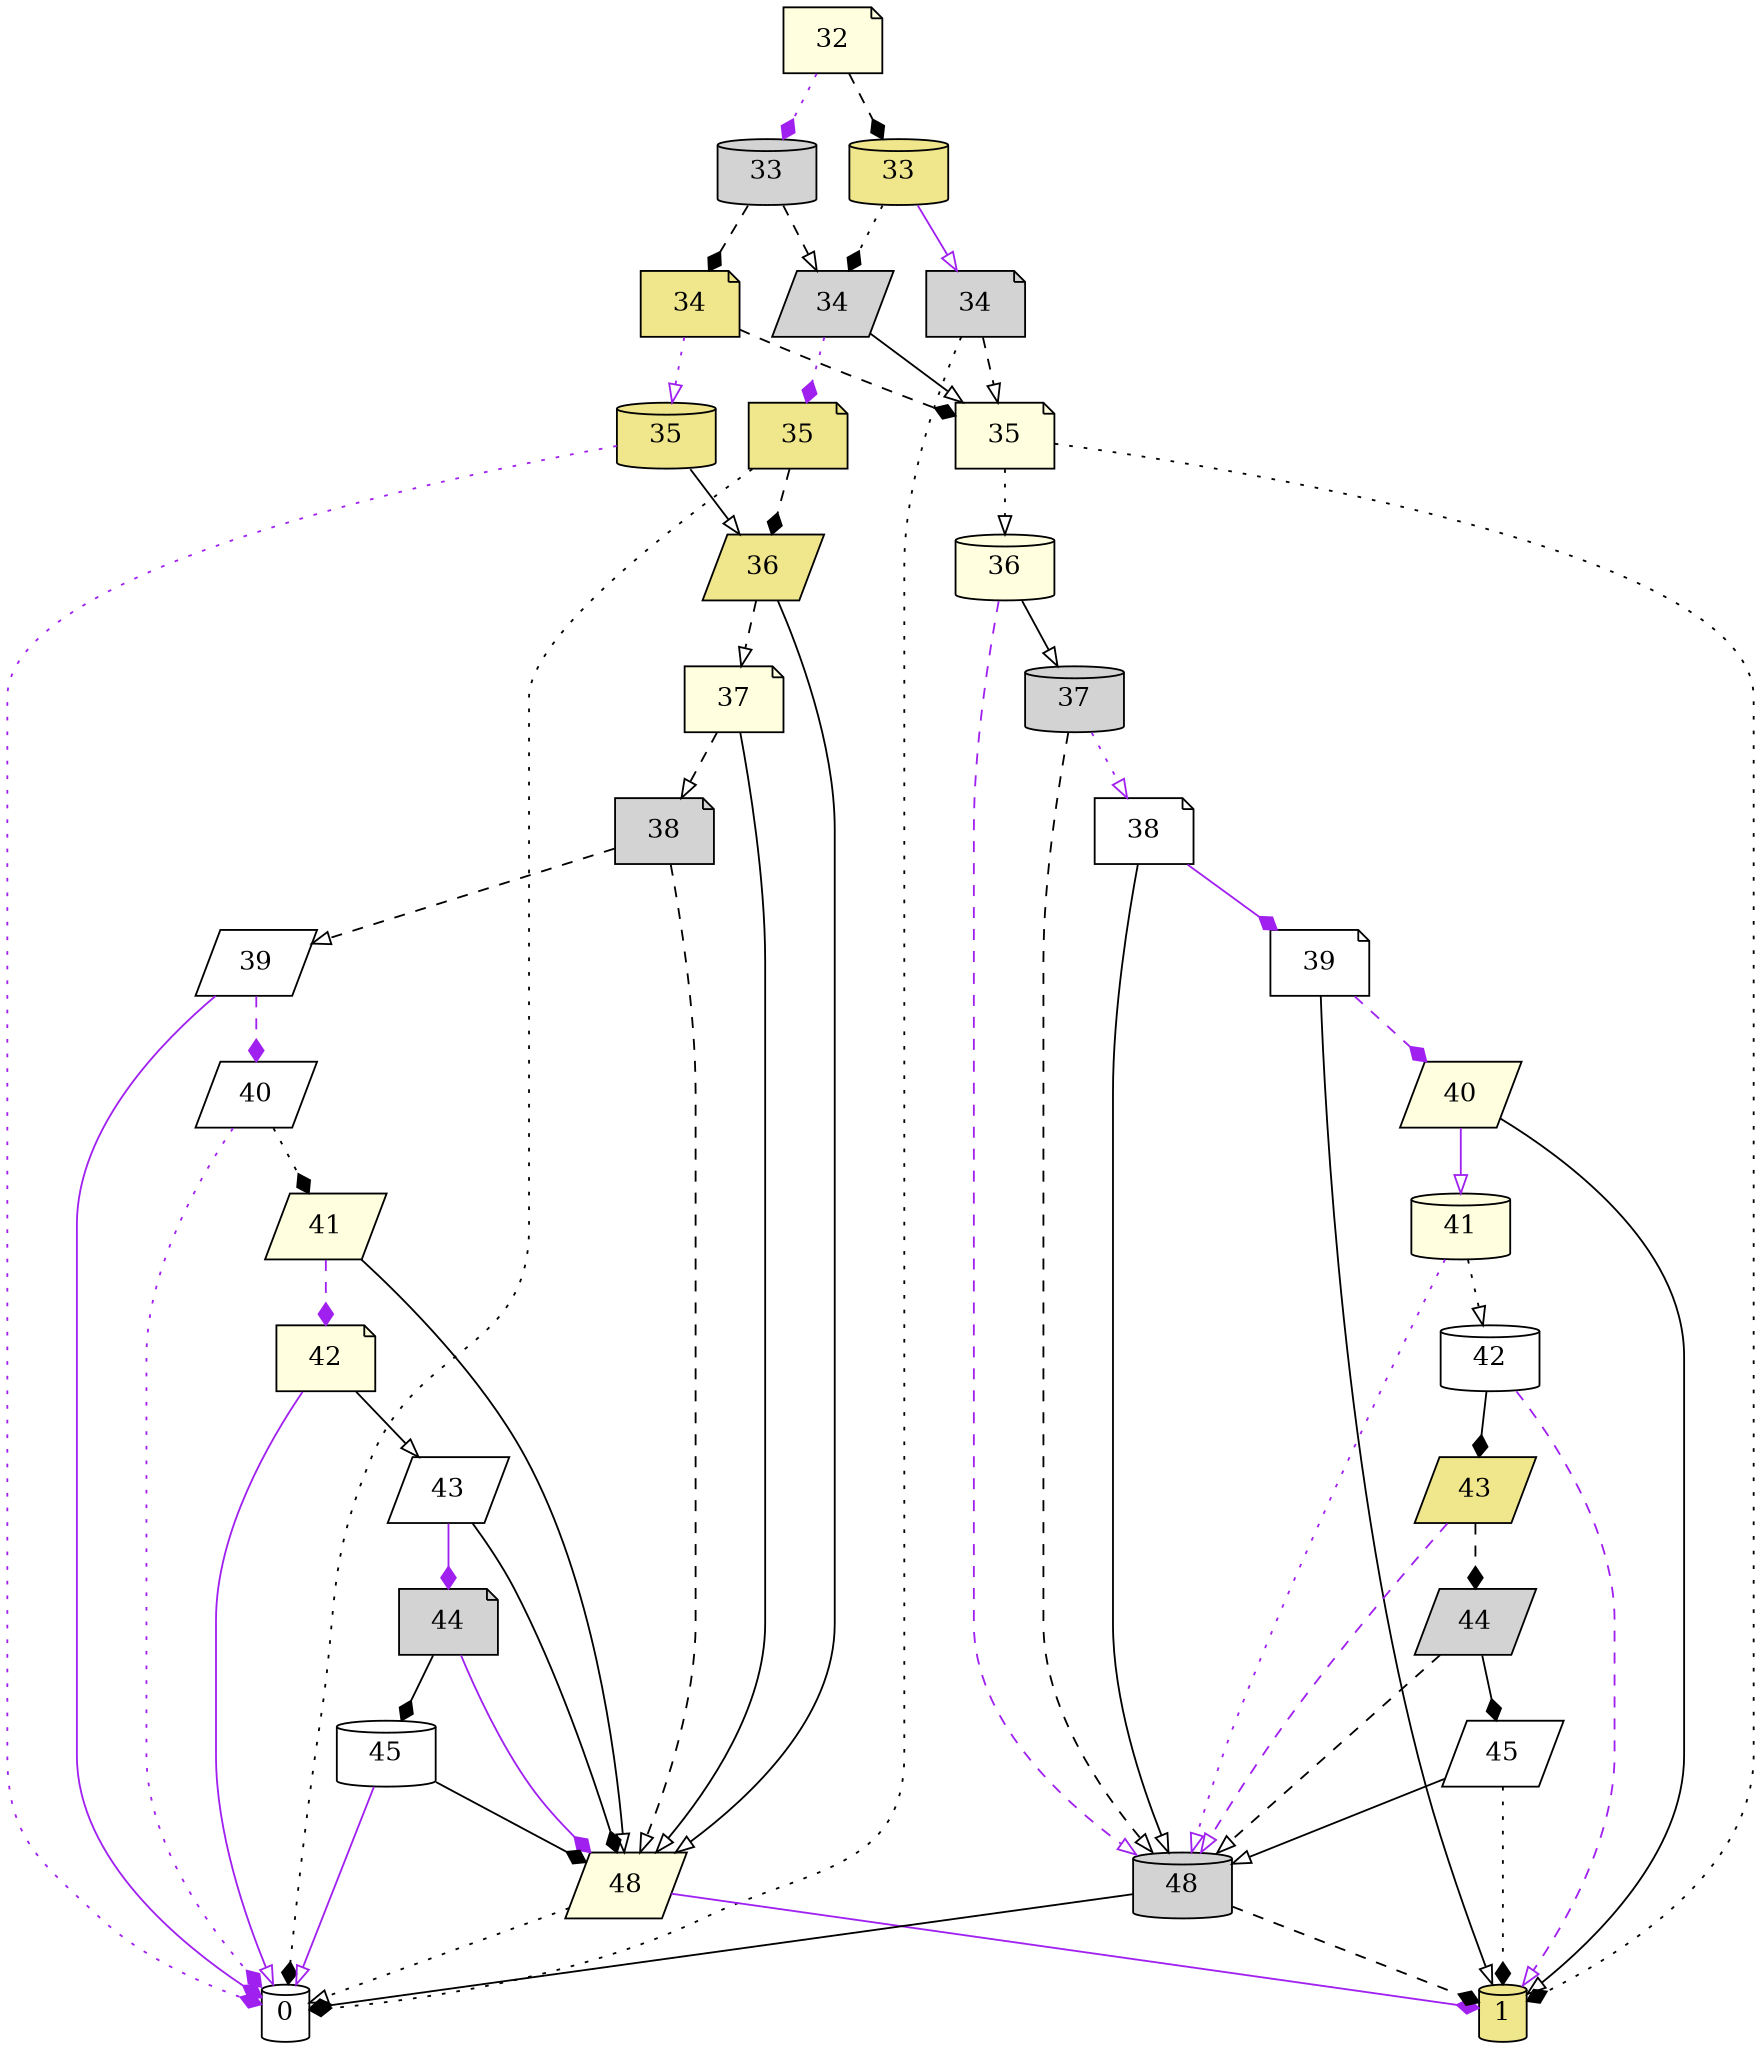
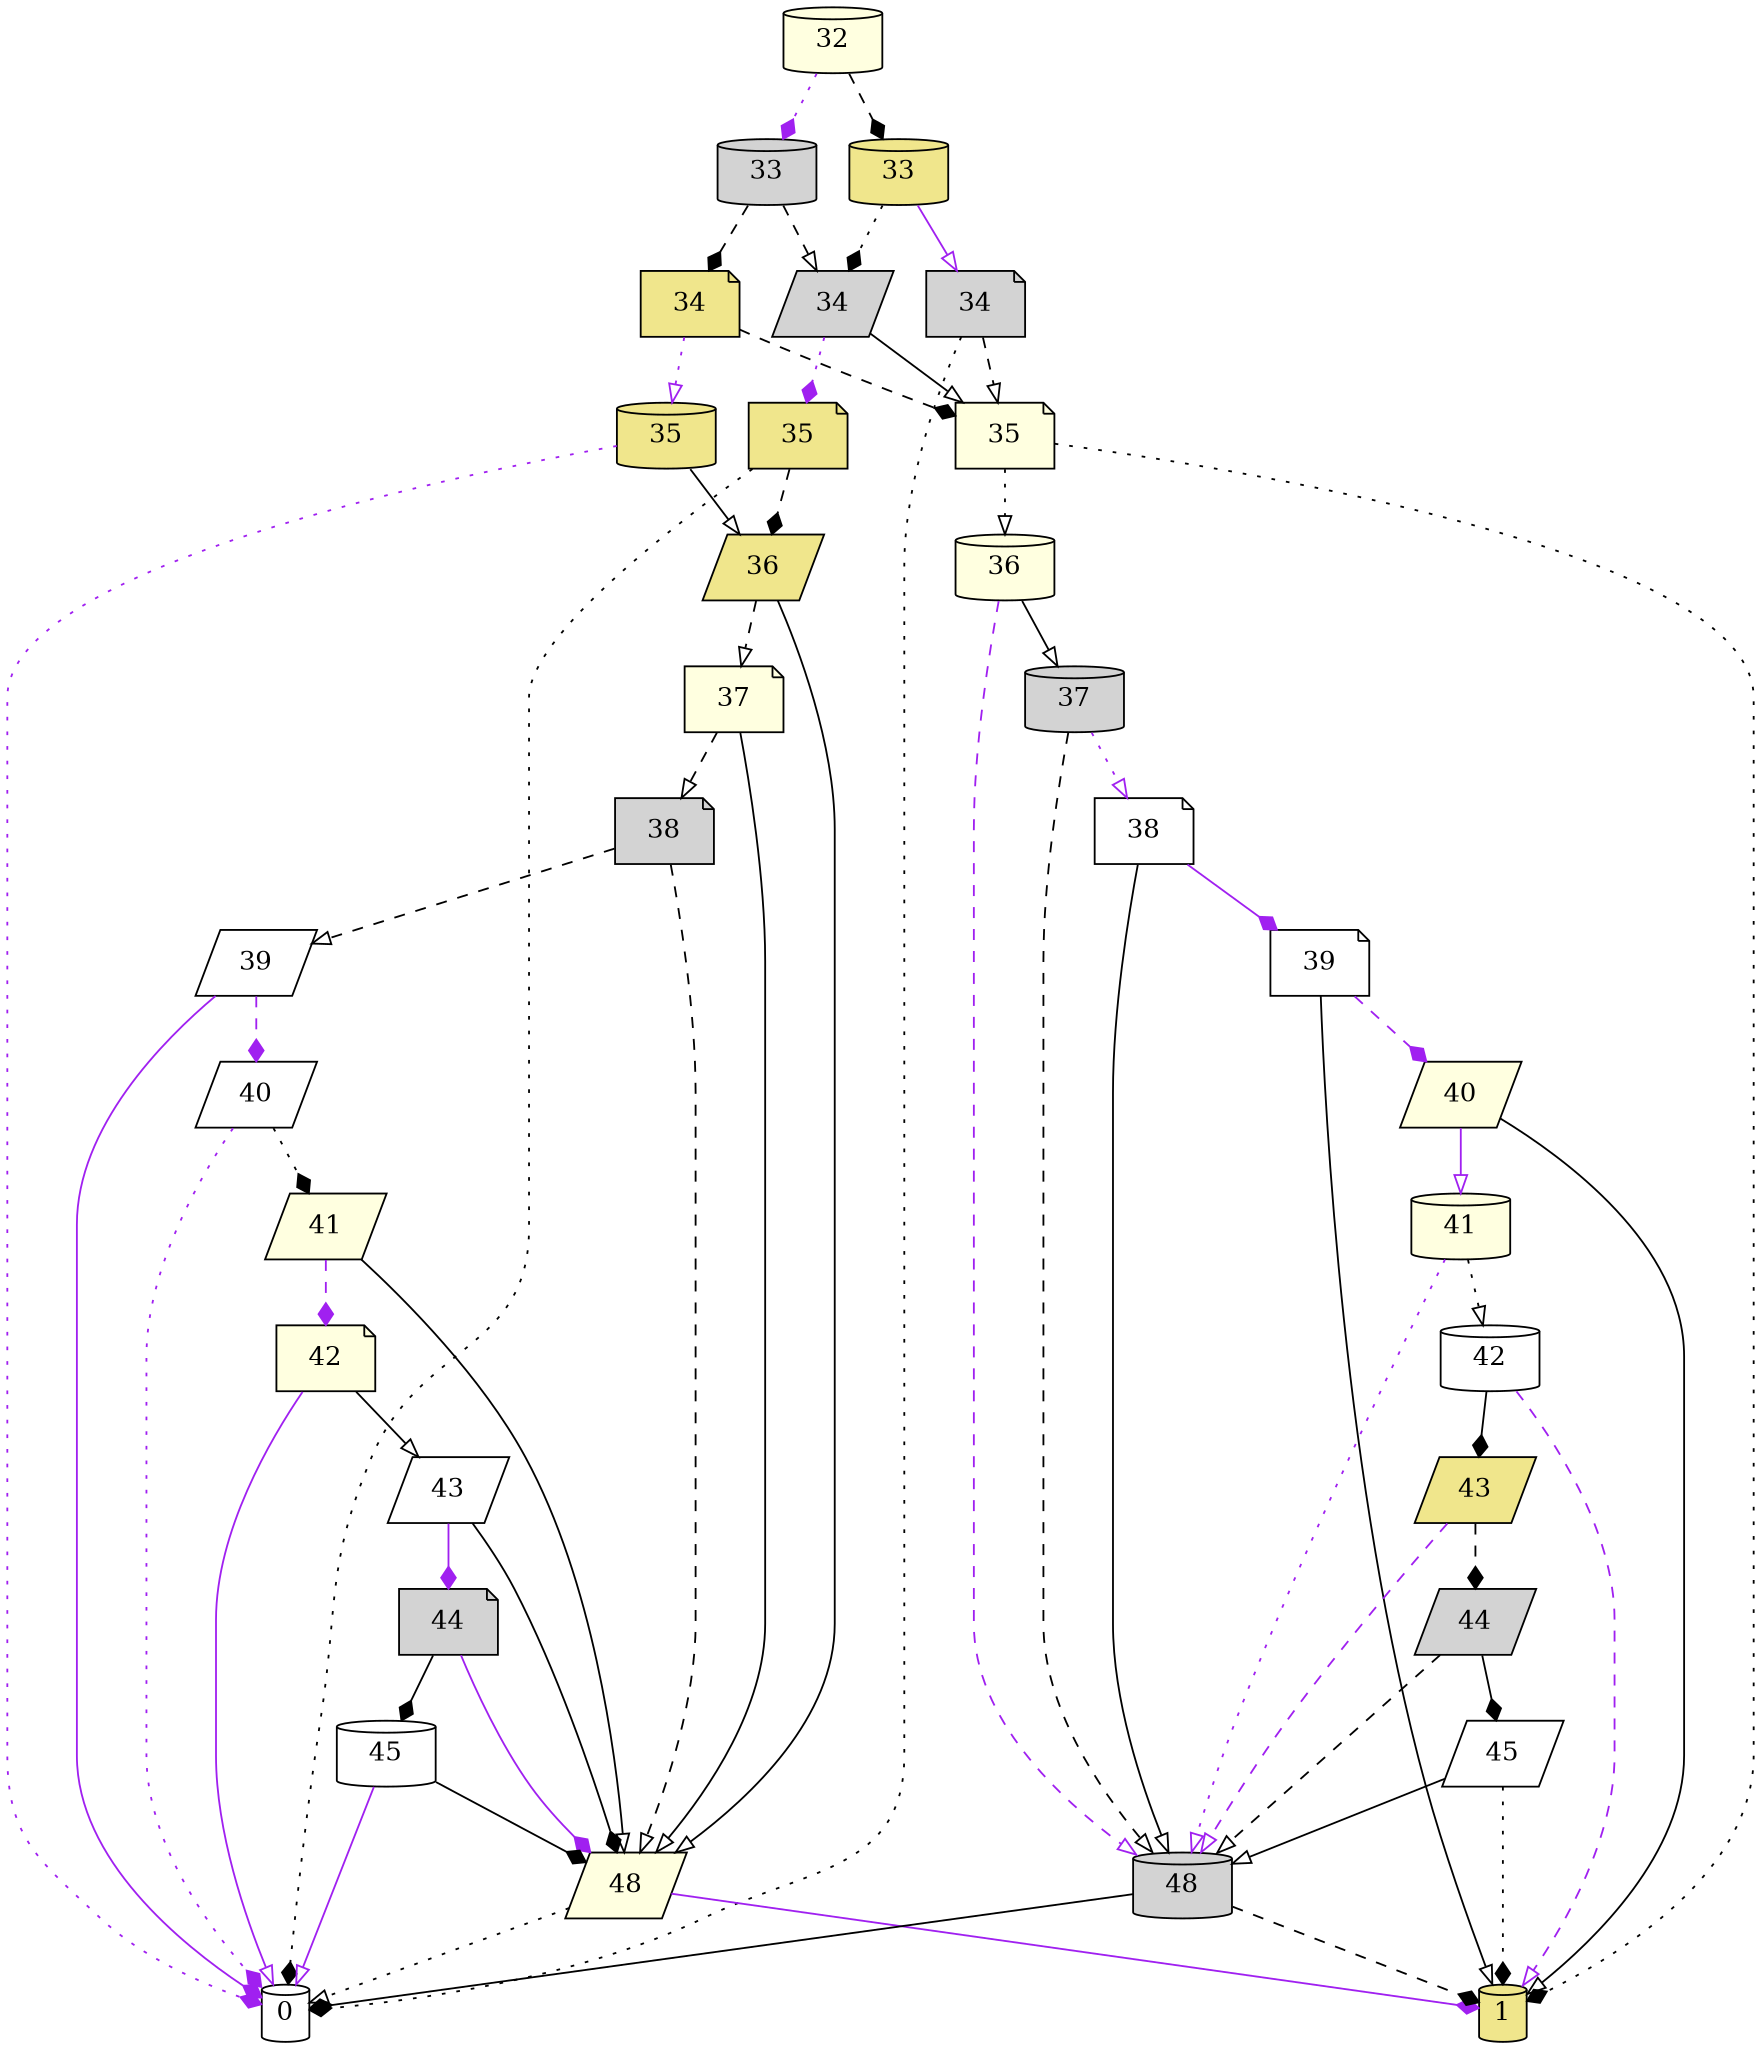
  digraph {
    node [shape=cylinder style=filled fillcolor=white]
    edge [style=solid color=black arrowhead=onormal]
    n1 [height=0.3 label=0 width=0.3]
    n2 [height=0.3 label=1 width=0.3 fillcolor=khaki]
-   n3 [label=32 fillcolor=lightyellow shape=note]
+   n3 [label=32 fillcolor=lightyellow]
    n4 [label=33 fillcolor=lightgrey]
    n5 [label=33 fillcolor=khaki]
    n6 [label=34 fillcolor=khaki shape=note]
    n7 [label=34 fillcolor=lightgrey shape=parallelogram]
    n8 [label=34 fillcolor=lightgrey shape=note]
    n9 [label=35 fillcolor=khaki]
    n10 [label=35 fillcolor=lightyellow shape=note]
    n11 [label=35 fillcolor=khaki shape=note]
    n12 [label=36 fillcolor=khaki shape=parallelogram]
    n13 [label=36 fillcolor=lightyellow]
    n14 [label=37 fillcolor=lightyellow shape=note]
    n15 [label=48 fillcolor=lightyellow shape=parallelogram]
    n16 [label=38 fillcolor=lightgrey shape=note]
    n17 [label=39 shape=parallelogram]
    n18 [label=40 shape=parallelogram]
    n19 [label=41 fillcolor=lightyellow shape=parallelogram]
    n20 [label=42 fillcolor=lightyellow shape=note]
    n21 [label=43 shape=parallelogram]
    n22 [label=44 fillcolor=lightgrey shape=note]
    n23 [label=45]
    n24 [label=37 fillcolor=lightgrey]
    n25 [label=48 fillcolor=lightgrey]
    n26 [label=38 shape=note]
    n27 [label=39 shape=note]
    n28 [label=40 fillcolor=lightyellow shape=parallelogram]
    n29 [label=41 fillcolor=lightyellow]
    n30 [label=42]
    n31 [label=43 fillcolor=khaki shape=parallelogram]
    n32 [label=44 fillcolor=lightgrey shape=parallelogram]
    n33 [label=45 shape=parallelogram]
    n3 -> n4 [style=dotted color=purple arrowhead=diamond]
    n3 -> n5 [style=dashed arrowhead=diamond]
    n4 -> n6 [style=dashed arrowhead=diamond]
    n4 -> n7 [style=dashed]
    n5 -> n7 [style=dotted arrowhead=diamond]
    n5 -> n8 [color=purple]
    n6 -> n9 [style=dotted color=purple]
    n6 -> n10 [style=dashed arrowhead=diamond]
    n7 -> n10
    n7 -> n11 [style=dotted color=purple arrowhead=diamond]
    n8 -> n1 [style=dotted arrowhead=diamond]
    n8 -> n10 [style=dashed]
    n9 -> n1 [style=dotted color=purple arrowhead=diamond]
    n9 -> n12
    n10 -> n2 [style=dotted arrowhead=diamond]
    n10 -> n13 [style=dotted]
    n11 -> n1 [style=dotted arrowhead=diamond]
    n11 -> n12 [style=dashed arrowhead=diamond]
    n12 -> n14 [style=dashed]
    n12 -> n15
    n13 -> n24
    n13 -> n25 [style=dashed color=purple]
    n14 -> n15
    n14 -> n16 [style=dashed]
    n15 -> n1 [style=dotted]
    n15 -> n2 [color=purple arrowhead=diamond]
    n16 -> n15 [style=dashed]
    n16 -> n17 [style=dashed]
    n17 -> n1 [color=purple arrowhead=diamond]
    n17 -> n18 [style=dashed color=purple arrowhead=diamond]
    n18 -> n1 [style=dotted color=purple arrowhead=diamond]
    n18 -> n19 [style=dotted arrowhead=diamond]
    n19 -> n15
    n19 -> n20 [style=dashed color=purple arrowhead=diamond]
    n20 -> n1 [color=purple]
    n20 -> n21
    n21 -> n15 [arrowhead=diamond]
    n21 -> n22 [color=purple arrowhead=diamond]
    n22 -> n15 [color=purple arrowhead=diamond]
    n22 -> n23 [arrowhead=diamond]
    n23 -> n1 [color=purple]
    n23 -> n15 [arrowhead=diamond]
    n24 -> n25 [style=dashed]
    n24 -> n26 [style=dotted color=purple]
    n25 -> n1 [arrowhead=diamond]
    n25 -> n2 [style=dashed arrowhead=diamond]
    n26 -> n25
    n26 -> n27 [color=purple arrowhead=diamond]
    n27 -> n2
    n27 -> n28 [style=dashed color=purple arrowhead=diamond]
    n28 -> n2
    n28 -> n29 [color=purple]
    n29 -> n25 [style=dotted color=purple]
    n29 -> n30 [style=dotted]
    n30 -> n2 [style=dashed color=purple]
    n30 -> n31 [arrowhead=diamond]
    n31 -> n25 [style=dashed color=purple]
    n31 -> n32 [style=dashed arrowhead=diamond]
    n32 -> n25 [style=dashed]
    n32 -> n33 [arrowhead=diamond]
    n33 -> n2 [style=dotted arrowhead=diamond]
    n33 -> n25
  }
